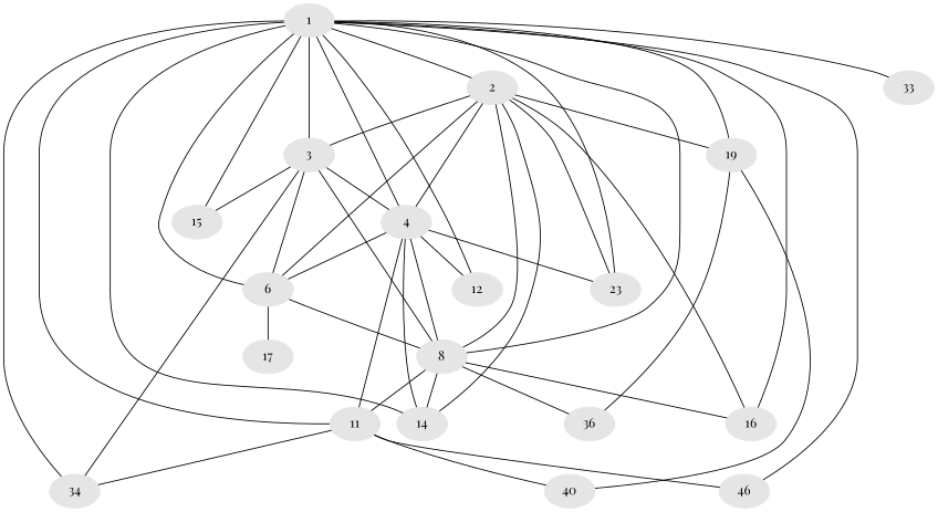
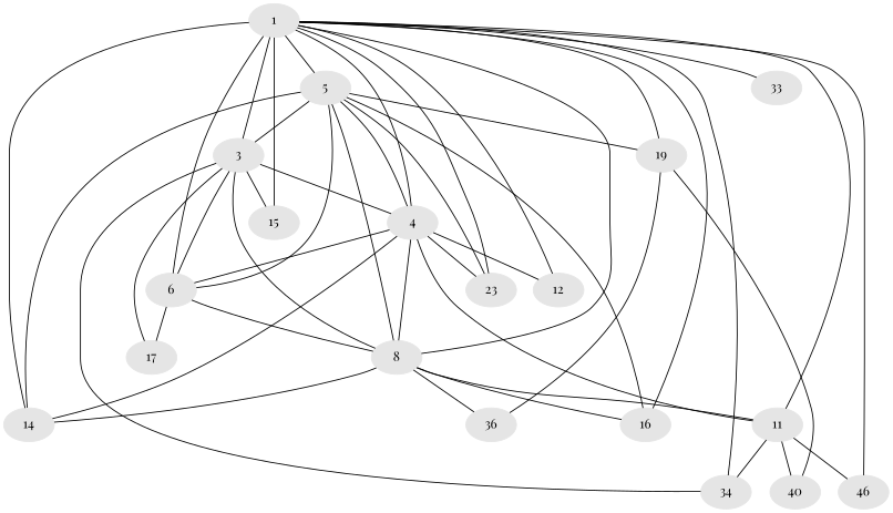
  graph {
    fontname="Playfair Display"
    node [color=gray90 fontname="Playfair Display" style=filled]
    edge [fontname="Playfair Display"]
    1 [super="+30+7+43"]
-   2
+   2 [label=5]
    3 [super="+13+10+48+5+37+42"]
    4 [super="+31"]
    6
    8 [super="+32+27"]
    11
    12
    14 [super="+41+26"]
    15
    16 [super="+47"]
    19 [super="+39+25"]
    23 [super="+50+28"]
    33
    34 [super="+44"]
    46
    17
    36
    40
    1 -- 2 [weight=4]
    1 -- 3 [weight=15]
    1 -- 4 [weight=4]
    1 -- 6 [weight=4]
    1 -- 8 [weight=3]
    1 -- 11
    1 -- 12
    1 -- 14 [weight=3]
    1 -- 15
    1 -- 16
    1 -- 19 [weight=3]
    1 -- 23 [weight=2]
    1 -- 33
    1 -- 34
    1 -- 46
    2 -- 3 [weight=4]
    2 -- 4
    2 -- 6
    2 -- 8
    2 -- 14 [weight=2]
    2 -- 16
    2 -- 19
    2 -- 23 [weight=2]
    3 -- 4 [weight=3]
    3 -- 6 [weight=4]
    3 -- 8 [weight=4]
    3 -- 15
    3 -- 34
+   3 -- 17
    4 -- 6
    4 -- 8
    4 -- 11
    4 -- 12
    4 -- 14
    4 -- 23
    6 -- 8
    6 -- 17
    8 -- 11
    8 -- 14
    8 -- 16
    8 -- 36
    11 -- 34
    11 -- 46
    11 -- 40
    19 -- 36
    19 -- 40
  }
